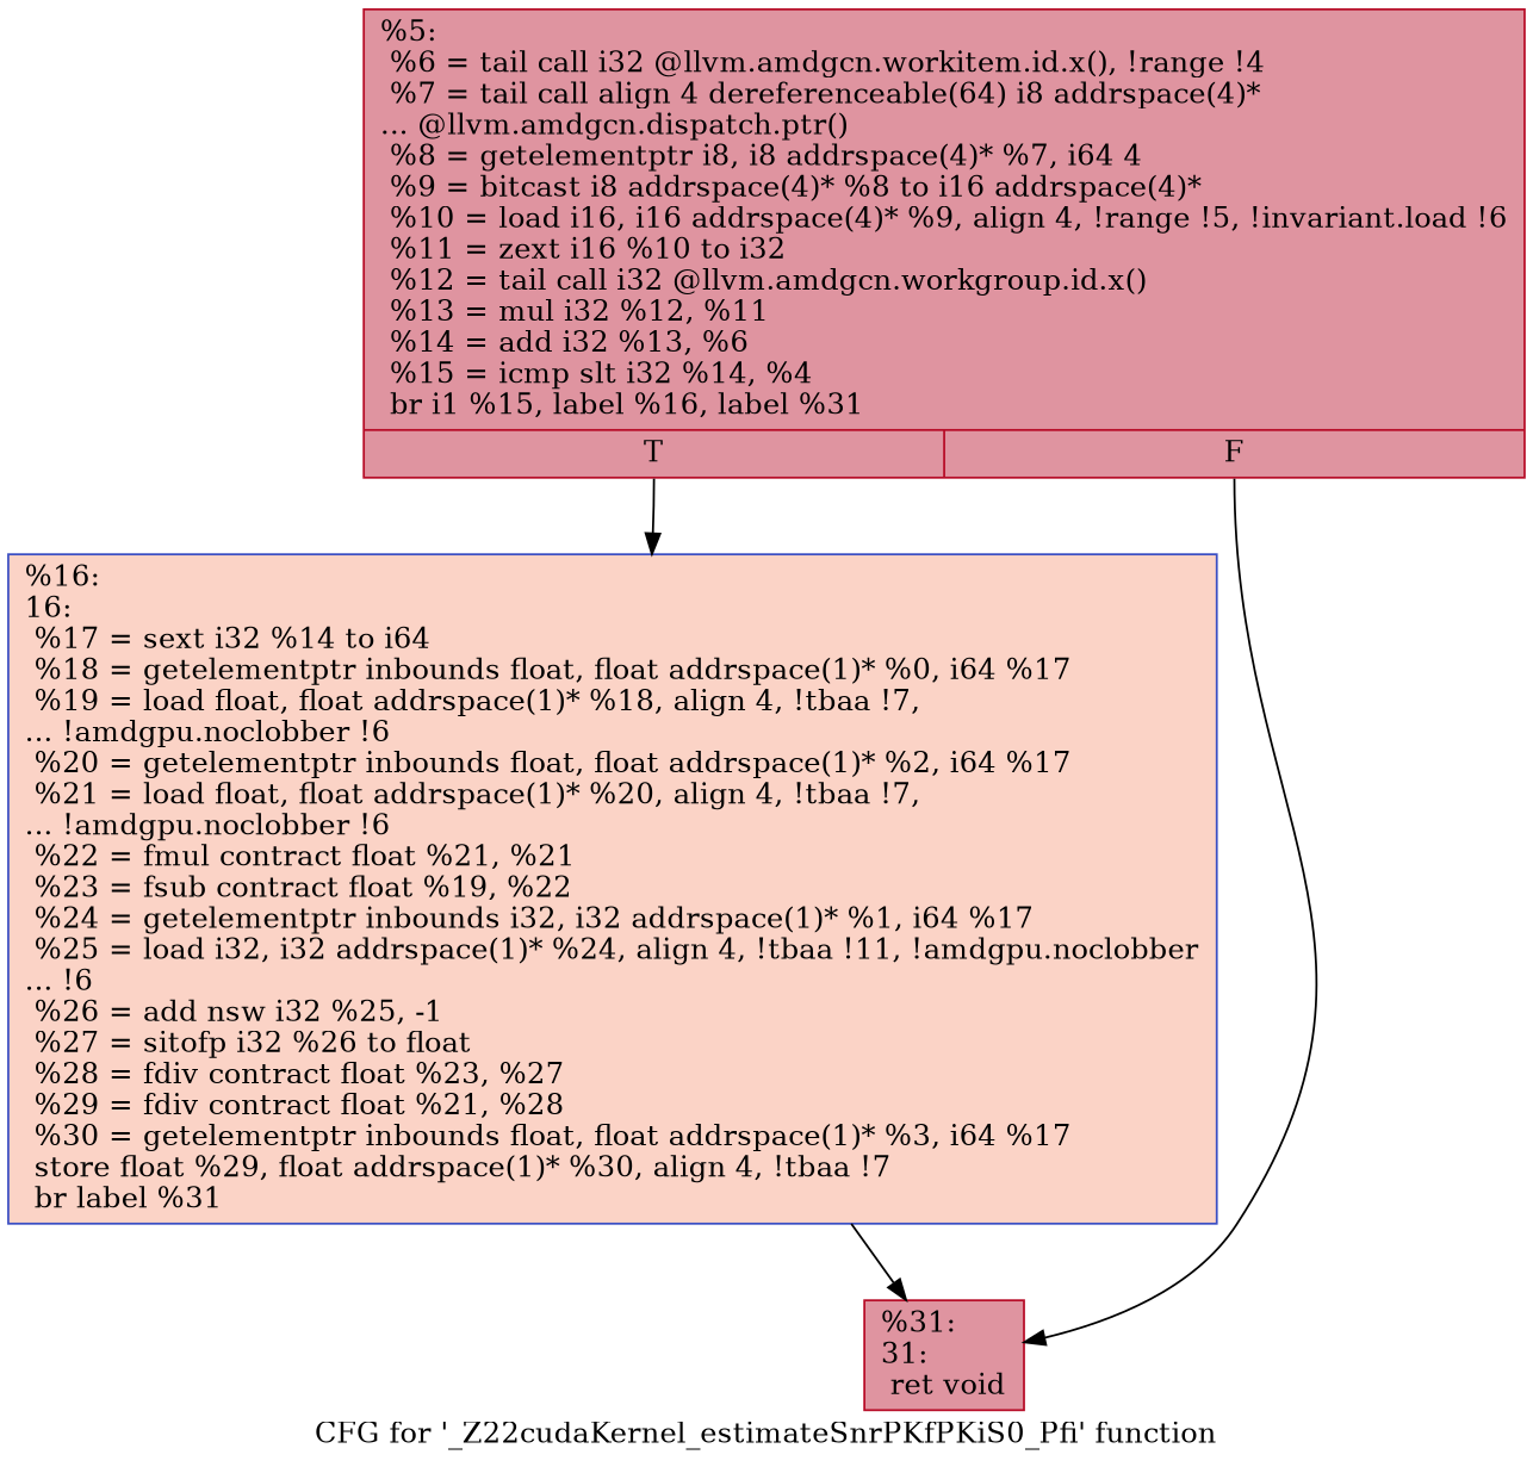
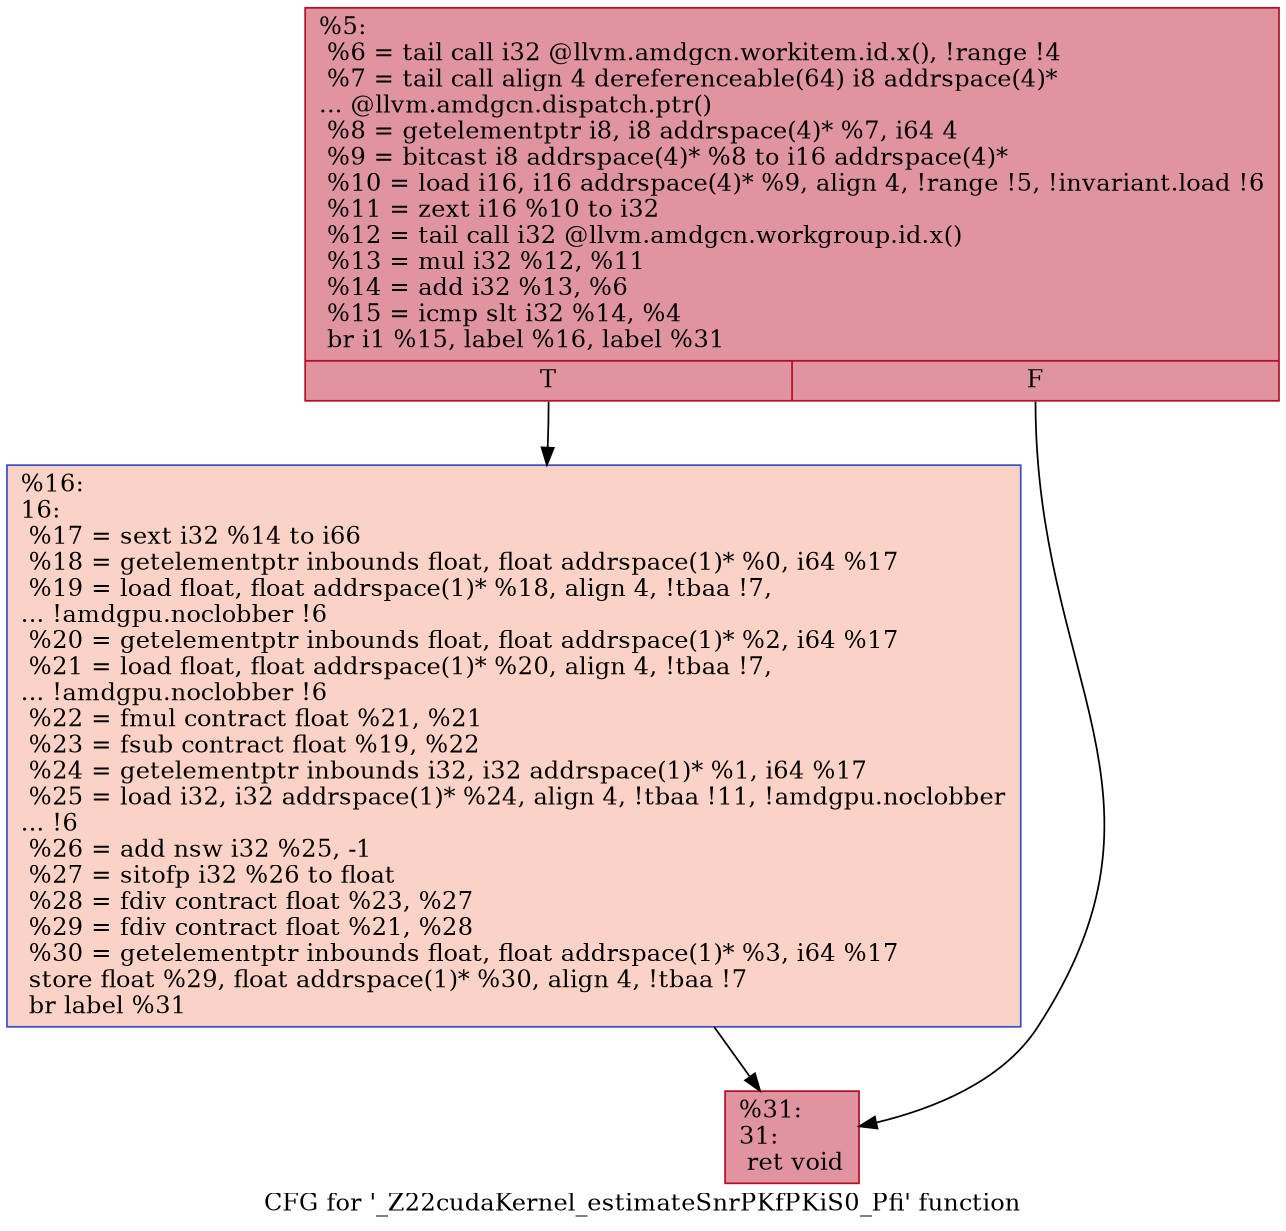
  digraph {
    label="CFG for '_Z22cudaKernel_estimateSnrPKfPKiS0_Pfi' function"
    node [color="#b70d28ff" fillcolor="#b70d2870" shape=record style=filled]
    n1 [label="{%5:\l  %6 = tail call i32 @llvm.amdgcn.workitem.id.x(), !range !4\l  %7 = tail call align 4 dereferenceable(64) i8 addrspace(4)*\l... @llvm.amdgcn.dispatch.ptr()\l  %8 = getelementptr i8, i8 addrspace(4)* %7, i64 4\l  %9 = bitcast i8 addrspace(4)* %8 to i16 addrspace(4)*\l  %10 = load i16, i16 addrspace(4)* %9, align 4, !range !5, !invariant.load !6\l  %11 = zext i16 %10 to i32\l  %12 = tail call i32 @llvm.amdgcn.workgroup.id.x()\l  %13 = mul i32 %12, %11\l  %14 = add i32 %13, %6\l  %15 = icmp slt i32 %14, %4\l  br i1 %15, label %16, label %31\l|{<s0>T|<s1>F}}"]
-   n2 [color="#3d50c3ff" fillcolor="#f59c7d70" label="{%16:\l16:                                               \l  %17 = sext i32 %14 to i64\l  %18 = getelementptr inbounds float, float addrspace(1)* %0, i64 %17\l  %19 = load float, float addrspace(1)* %18, align 4, !tbaa !7,\l... !amdgpu.noclobber !6\l  %20 = getelementptr inbounds float, float addrspace(1)* %2, i64 %17\l  %21 = load float, float addrspace(1)* %20, align 4, !tbaa !7,\l... !amdgpu.noclobber !6\l  %22 = fmul contract float %21, %21\l  %23 = fsub contract float %19, %22\l  %24 = getelementptr inbounds i32, i32 addrspace(1)* %1, i64 %17\l  %25 = load i32, i32 addrspace(1)* %24, align 4, !tbaa !11, !amdgpu.noclobber\l... !6\l  %26 = add nsw i32 %25, -1\l  %27 = sitofp i32 %26 to float\l  %28 = fdiv contract float %23, %27\l  %29 = fdiv contract float %21, %28\l  %30 = getelementptr inbounds float, float addrspace(1)* %3, i64 %17\l  store float %29, float addrspace(1)* %30, align 4, !tbaa !7\l  br label %31\l}"]
+   n2 [color="#3d50c3ff" fillcolor="#f59c7d70" label="{%16:\l16:                                               \l  %17 = sext i32 %14 to i66\l  %18 = getelementptr inbounds float, float addrspace(1)* %0, i64 %17\l  %19 = load float, float addrspace(1)* %18, align 4, !tbaa !7,\l... !amdgpu.noclobber !6\l  %20 = getelementptr inbounds float, float addrspace(1)* %2, i64 %17\l  %21 = load float, float addrspace(1)* %20, align 4, !tbaa !7,\l... !amdgpu.noclobber !6\l  %22 = fmul contract float %21, %21\l  %23 = fsub contract float %19, %22\l  %24 = getelementptr inbounds i32, i32 addrspace(1)* %1, i64 %17\l  %25 = load i32, i32 addrspace(1)* %24, align 4, !tbaa !11, !amdgpu.noclobber\l... !6\l  %26 = add nsw i32 %25, -1\l  %27 = sitofp i32 %26 to float\l  %28 = fdiv contract float %23, %27\l  %29 = fdiv contract float %21, %28\l  %30 = getelementptr inbounds float, float addrspace(1)* %3, i64 %17\l  store float %29, float addrspace(1)* %30, align 4, !tbaa !7\l  br label %31\l}"]
    n3 [label="{%31:\l31:                                               \l  ret void\l}"]
    n1 -> n2 [tailport=s0]
    n1 -> n3 [tailport=s1]
    n2 -> n3
  }
